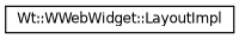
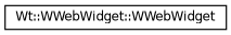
  digraph {
    rankdir=LR
-   n1 [color=black fillcolor=white fontname=Helvetica fontsize=10 height=0.2 label="Wt::WWebWidget::LayoutImpl" shape=record style=filled width=0.4]
+   n1 [color=black fillcolor=white fontname=Helvetica fontsize=10 height=0.2 label="Wt::WWebWidget::WWebWidget" shape=record style=filled width=0.4]
  }
